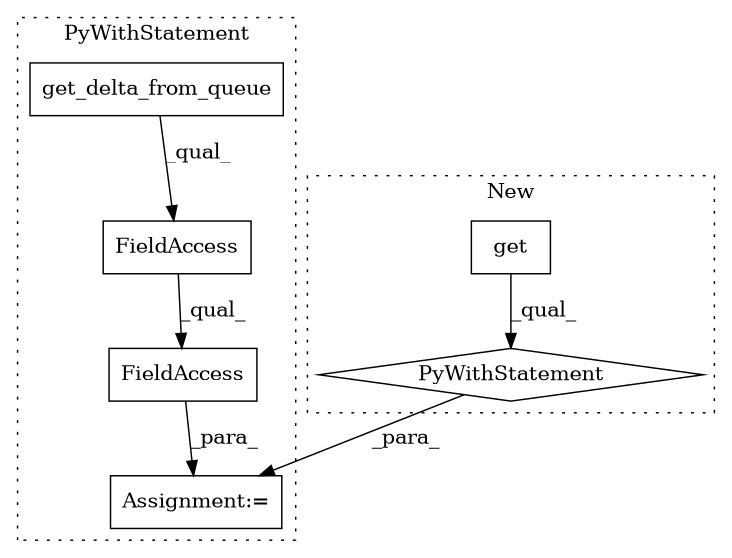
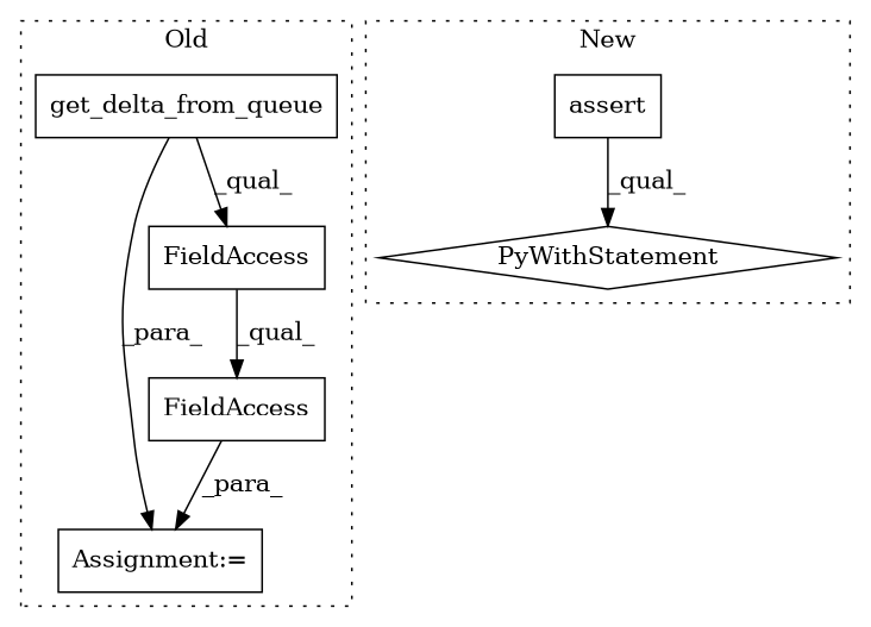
  digraph {
    node [a=32 s=1063 shape=box]
    n1 [l=22 label=get_delta_from_queue s=1068]
    n2 [a=22 l=49 label=FieldAccess]
    n3 [a=7 l=1 label="Assignment:=" s=1062]
    n4 [a=22 l=39 label=FieldAccess]
-   n5 [l="13,1" label=get s="967,990"]
+   n5 [l="13,1" label=assert s="967,990"]
    n6 [a=104 l="10,2" label=PyWithStatement s="952,991" shape=diamond]
    subgraph cluster_1 {
-     label=PyWithStatement
+     label=Old
      style=dotted
      n1
      n2
      n3
      n4
    }
    subgraph cluster_2 {
      label=New
      style=dotted
      n5
      n6
    }
-   n6 -> n3 [label=_para_]
+   n1 -> n3 [label=_para_]
    n1 -> n4 [label=_qual_]
    n2 -> n3 [label=_para_]
    n4 -> n2 [label=_qual_]
    n5 -> n6 [label=_qual_]
  }
